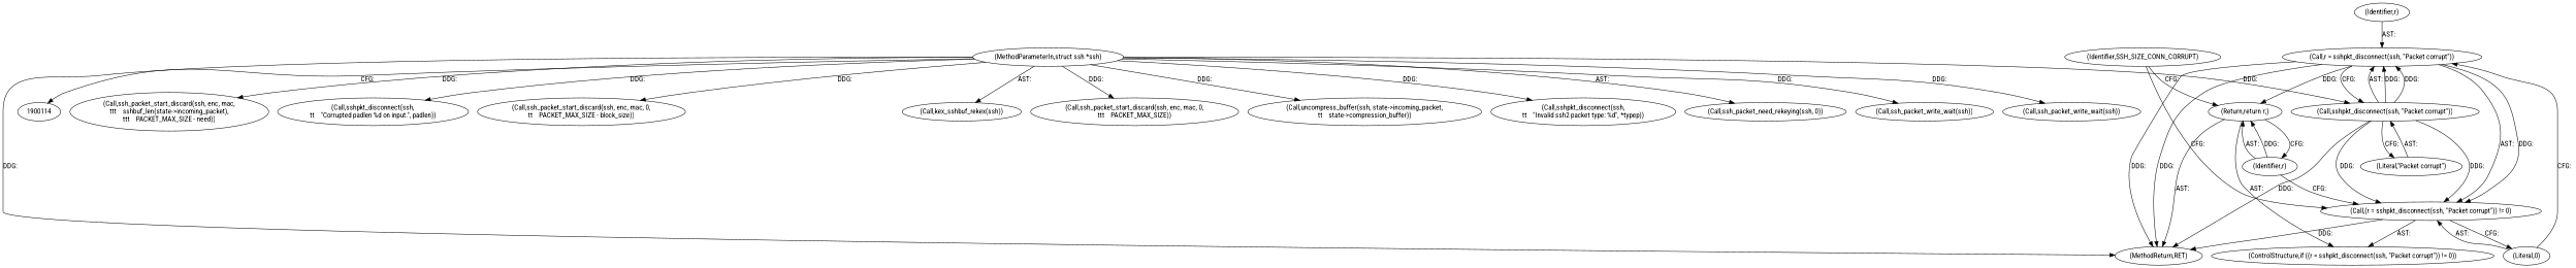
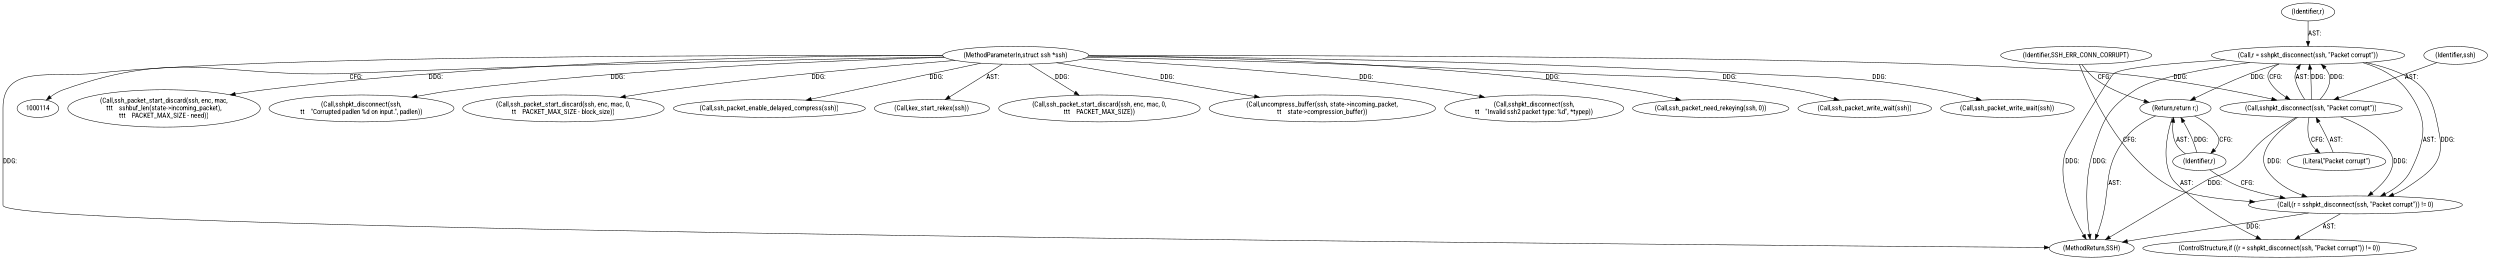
  digraph {
    fontname="Roboto Condensed"
    node [fontname="Roboto Condensed"]
    edge [fontname="Roboto Condensed"]
    n1 [label="(Call,r = sshpkt_disconnect(ssh, \"Packet corrupt\"))"]
    n2 [label="(Call,sshpkt_disconnect(ssh, \"Packet corrupt\"))"]
    n3 [label="(Call,(r = sshpkt_disconnect(ssh, \"Packet corrupt\")) != 0)"]
    n4 [label="(Return,return r;)"]
-   n5 [label="(MethodReturn,RET)"]
+   n5 [label="(MethodReturn,SSH)"]
    n6 [label="(Literal,\"Packet corrupt\")"]
-   n7 [label="(Literal,0)"]
    n8 [label="(ControlStructure,if ((r = sshpkt_disconnect(ssh, \"Packet corrupt\")) != 0))"]
    n9 [label="(Identifier,r)"]
    n10 [label="(MethodParameterIn,struct ssh *ssh)"]
    n11 [label="(Call,ssh_packet_start_discard(ssh, enc, mac,\n\t\t\t    sshbuf_len(state->incoming_packet),\n\t\t\t    PACKET_MAX_SIZE - need))"]
    n12 [label="(Call,sshpkt_disconnect(ssh,\n\t\t    \"Corrupted padlen %d on input.\", padlen))"]
    n13 [label="(Call,ssh_packet_start_discard(ssh, enc, mac, 0,\n\t\t    PACKET_MAX_SIZE - block_size))"]
-   n15 [label="(Call,kex_sshbuf_rekex(ssh))"]
+   n14 [label="(Call,ssh_packet_enable_delayed_compress(ssh))"]
+   n15 [label="(Call,kex_start_rekex(ssh))"]
    n16 [label="(Call,ssh_packet_start_discard(ssh, enc, mac, 0,\n\t\t\t    PACKET_MAX_SIZE))"]
    n17 [label="(Call,uncompress_buffer(ssh, state->incoming_packet,\n\t\t    state->compression_buffer))"]
    n18 [label="(Call,sshpkt_disconnect(ssh,\n\t\t    \"Invalid ssh2 packet type: %d\", *typep))"]
    n19 [label="(Call,ssh_packet_need_rekeying(ssh, 0))"]
    n20 [label="(Call,ssh_packet_write_wait(ssh))"]
    n21 [label="(Call,ssh_packet_write_wait(ssh))"]
-   1000114 [label=1900114]
+   1000114
    n23 [label="(Identifier,r)"]
-   n25 [label="(Identifier,SSH_SIZE_CONN_CORRUPT)"]
+   n24 [label="(Identifier,ssh)"]
+   n25 [label="(Identifier,SSH_ERR_CONN_CORRUPT)"]
    n1 -> n2 [label="CFG: "]
    n1 -> n3 [label="AST: "]
    n1 -> n3 [label="DDG: "]
    n1 -> n4 [label="DDG: "]
    n1 -> n5 [label="DDG: "]
    n1 -> n5 [label="DDG: "]
    n2 -> n1 [label="AST: "]
    n2 -> n1 [label="DDG: "]
    n2 -> n1 [label="DDG: "]
    n2 -> n3 [label="DDG: "]
    n2 -> n3 [label="DDG: "]
    n2 -> n5 [label="DDG: "]
    n2 -> n6 [label="CFG: "]
    n3 -> n5 [label="DDG: "]
-   n3 -> n7 [label="CFG: "]
    n3 -> n8 [label="AST: "]
    n4 -> n5 [label="AST: "]
    n4 -> n8 [label="AST: "]
    n4 -> n9 [label="CFG: "]
    n6 -> n2 [label="AST: "]
-   n7 -> n1 [label="CFG: "]
-   n7 -> n3 [label="AST: "]
    n9 -> n3 [label="CFG: "]
    n9 -> n4 [label="AST: "]
    n9 -> n4 [label="DDG: "]
    n10 -> n2 [label="DDG: "]
    n10 -> n5 [label="DDG: "]
    n10 -> n11 [label="DDG: "]
    n10 -> n12 [label="DDG: "]
    n10 -> n13 [label="DDG: "]
+   n10 -> n14 [label="DDG: "]
    n10 -> n15 [label="AST: "]
    n10 -> n16 [label="DDG: "]
    n10 -> n17 [label="DDG: "]
    n10 -> n18 [label="DDG: "]
-   n10 -> n19 [label="AST: "]
+   n10 -> n19 [label="DDG: "]
    n10 -> n20 [label="DDG: "]
    n10 -> n21 [label="DDG: "]
    n10 -> 1000114 [label="CFG: "]
    n23 -> n1 [label="AST: "]
+   n24 -> n2 [label="AST: "]
    n25 -> n3 [label="CFG: "]
    n25 -> n4 [label="CFG: "]
  }
